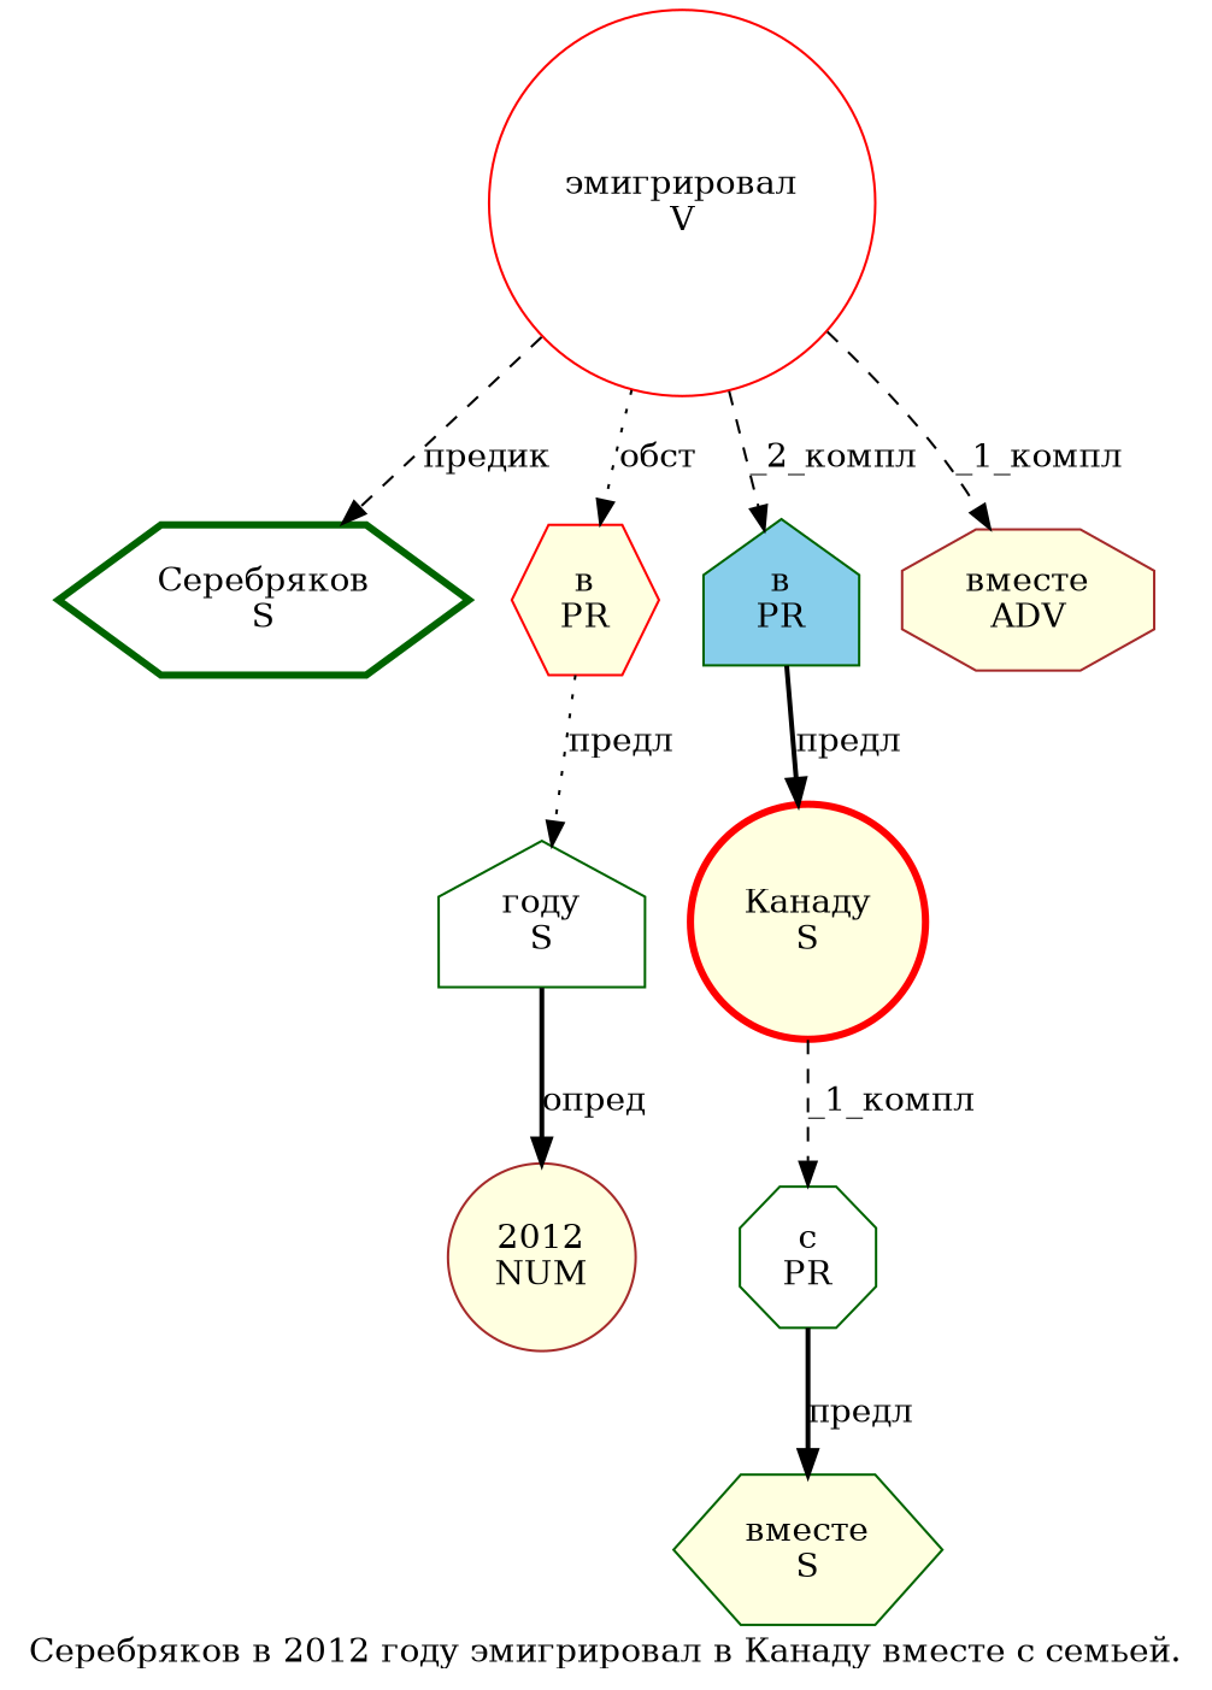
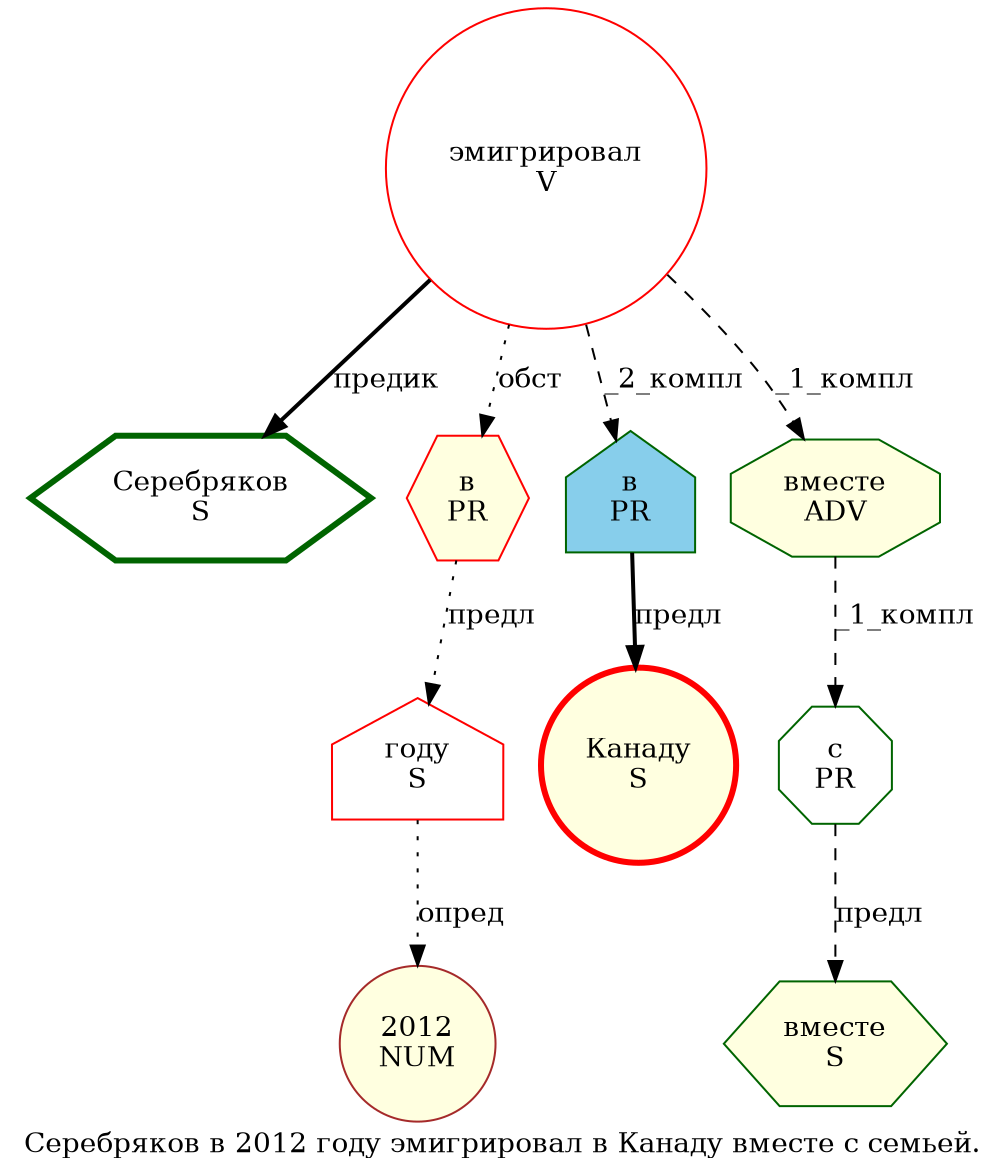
  digraph {
    fontname="DejaVu Serif"
    label="Серебряков в 2012 году эмигрировал в Канаду вместе с семьей."
    node [color=darkgreen fillcolor=lightyellow fontname="DejaVu Serif" penwidth=1 shape=hexagon style=filled]
    edge [fontname="DejaVu Serif" style=bold]
    n1 [fillcolor=white label="Серебряков\nS" penwidth=3]
    n2 [color=red label="в\nPR"]
-   n3 [fillcolor=white label="году\nS" shape=house]
+   n3 [color=red fillcolor=white label="году\nS" shape=house]
    n4 [color=brown label="2012\nNUM" shape=circle]
    n5 [color=red fillcolor=white label="эмигрировал\nV" shape=circle]
    n6 [fillcolor=skyblue label="в\nPR" shape=house]
-   n7 [color=brown label="вместе\nADV" shape=octagon]
+   n7 [label="вместе\nADV" shape=octagon]
    n8 [color=red label="Канаду\nS" penwidth=3 shape=circle]
    n9 [fillcolor=white label="с\nPR" shape=octagon]
    n10 [label="вместе\nS"]
    n2 -> n3 [label="предл" style=dotted]
-   n3 -> n4 [label="опред"]
-   n5 -> n1 [label="предик" style=dashed]
+   n3 -> n4 [label="опред" style=dotted]
+   n5 -> n1 [label="предик"]
    n5 -> n2 [label="обст" style=dotted]
    n5 -> n6 [label="_2_компл" style=dashed]
    n5 -> n7 [label="_1_компл" style=dashed]
    n6 -> n8 [label="предл"]
-   n8 -> n9 [label="_1_компл" style=dashed]
-   n9 -> n10 [label="предл"]
+   n7 -> n9 [label="_1_компл" style=dashed]
+   n9 -> n10 [label="предл" style=dashed]
  }
